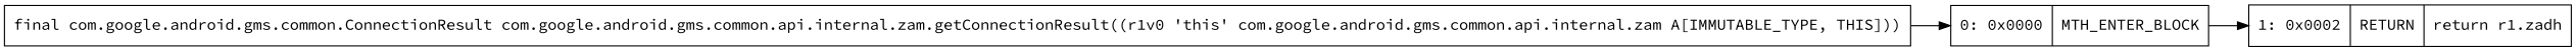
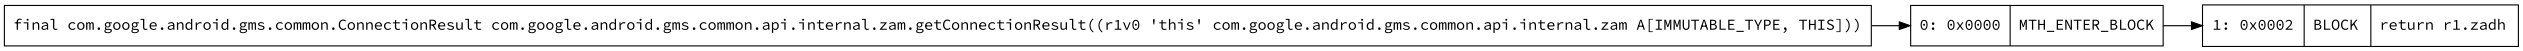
  digraph {
    rankdir=LR
    fontname="Source Code Pro"
    node [shape=record fontname="Source Code Pro"]
    edge [fontname="Source Code Pro"]
    n1 [label="{0\:\ 0x0000|MTH_ENTER_BLOCK\l}"]
-   n2 [label="{1\:\ 0x0002|RETURN\l|return r1.zadh\l}"]
+   n2 [label="{1\:\ 0x0002|BLOCK\l|return r1.zadh\l}"]
    n3 [label="{final com.google.android.gms.common.ConnectionResult com.google.android.gms.common.api.internal.zam.getConnectionResult((r1v0 'this' com.google.android.gms.common.api.internal.zam A[IMMUTABLE_TYPE, THIS])) }"]
    n1 -> n2
    n3 -> n1
  }
